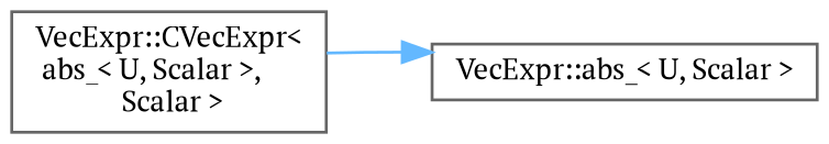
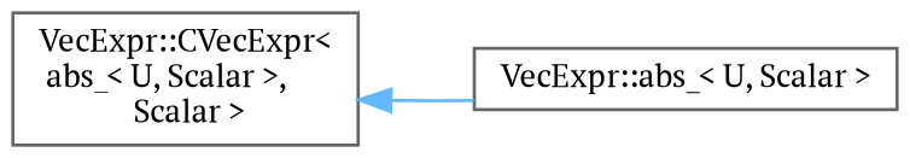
  digraph {
    rankdir=LR
    fontname="PT Serif"
    node [color=grey40 fillcolor=white fontname="PT Serif" fontsize=10 shape=box style=filled]
    n1 [height=0.2 label="VecExpr::CVecExpr\<\l abs_\< U, Scalar \>,\l Scalar \>" width=0.4]
    n2 [height=0.2 label="VecExpr::abs_\< U, Scalar \>" width=0.4]
-   n2 -> n1 [color=steelblue1 dir=back fontname="PT Serif" fontsize=10 labelfontname=Helvetica labelfontsize=10 style=solid]
+   n1 -> n2 [color=steelblue1 dir=back fontname="PT Serif" fontsize=10 labelfontname=Helvetica labelfontsize=10 style=solid]
  }
